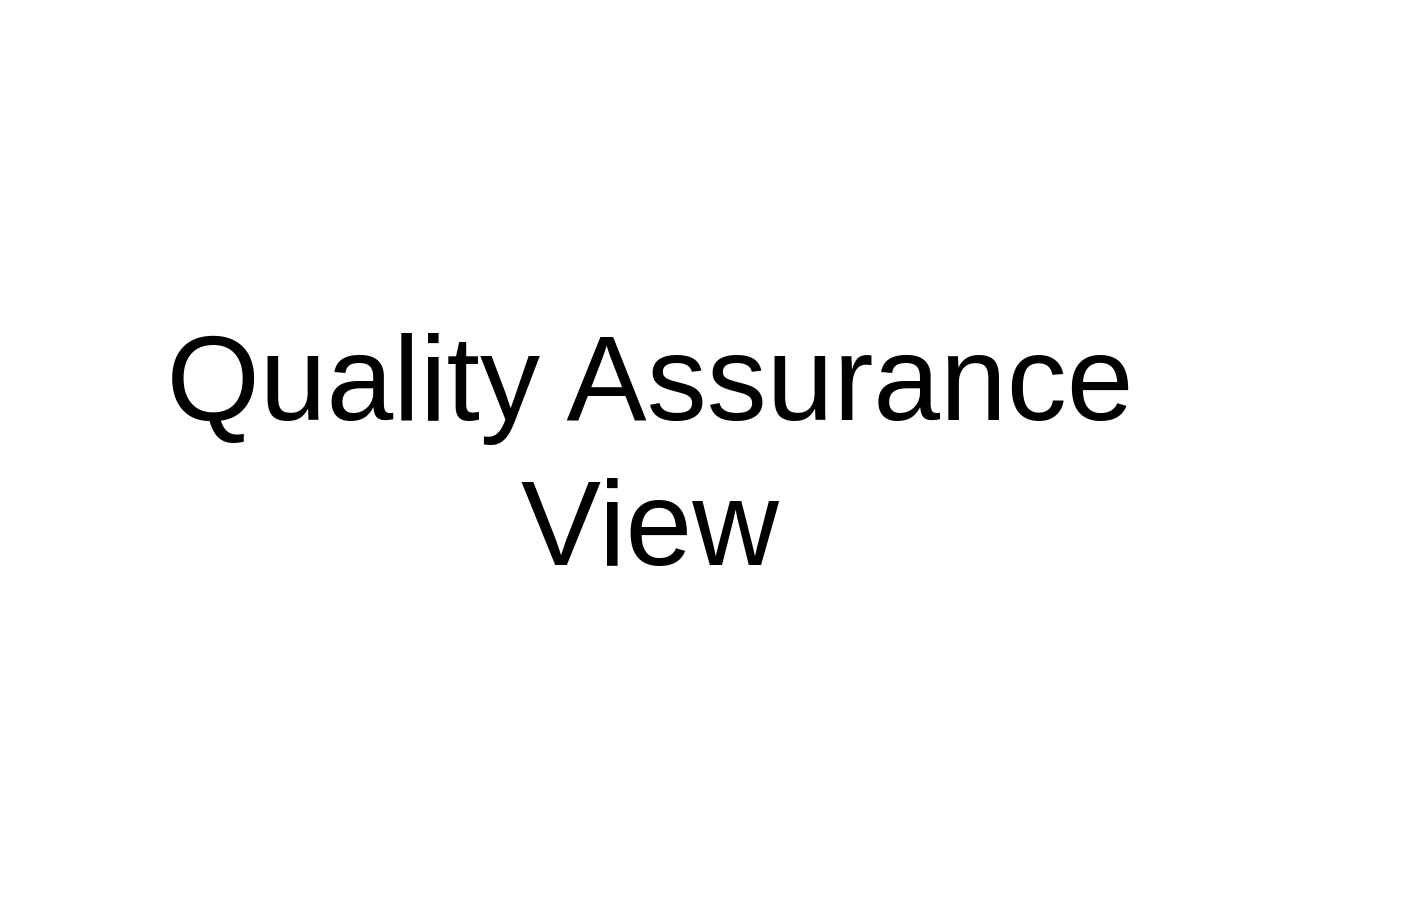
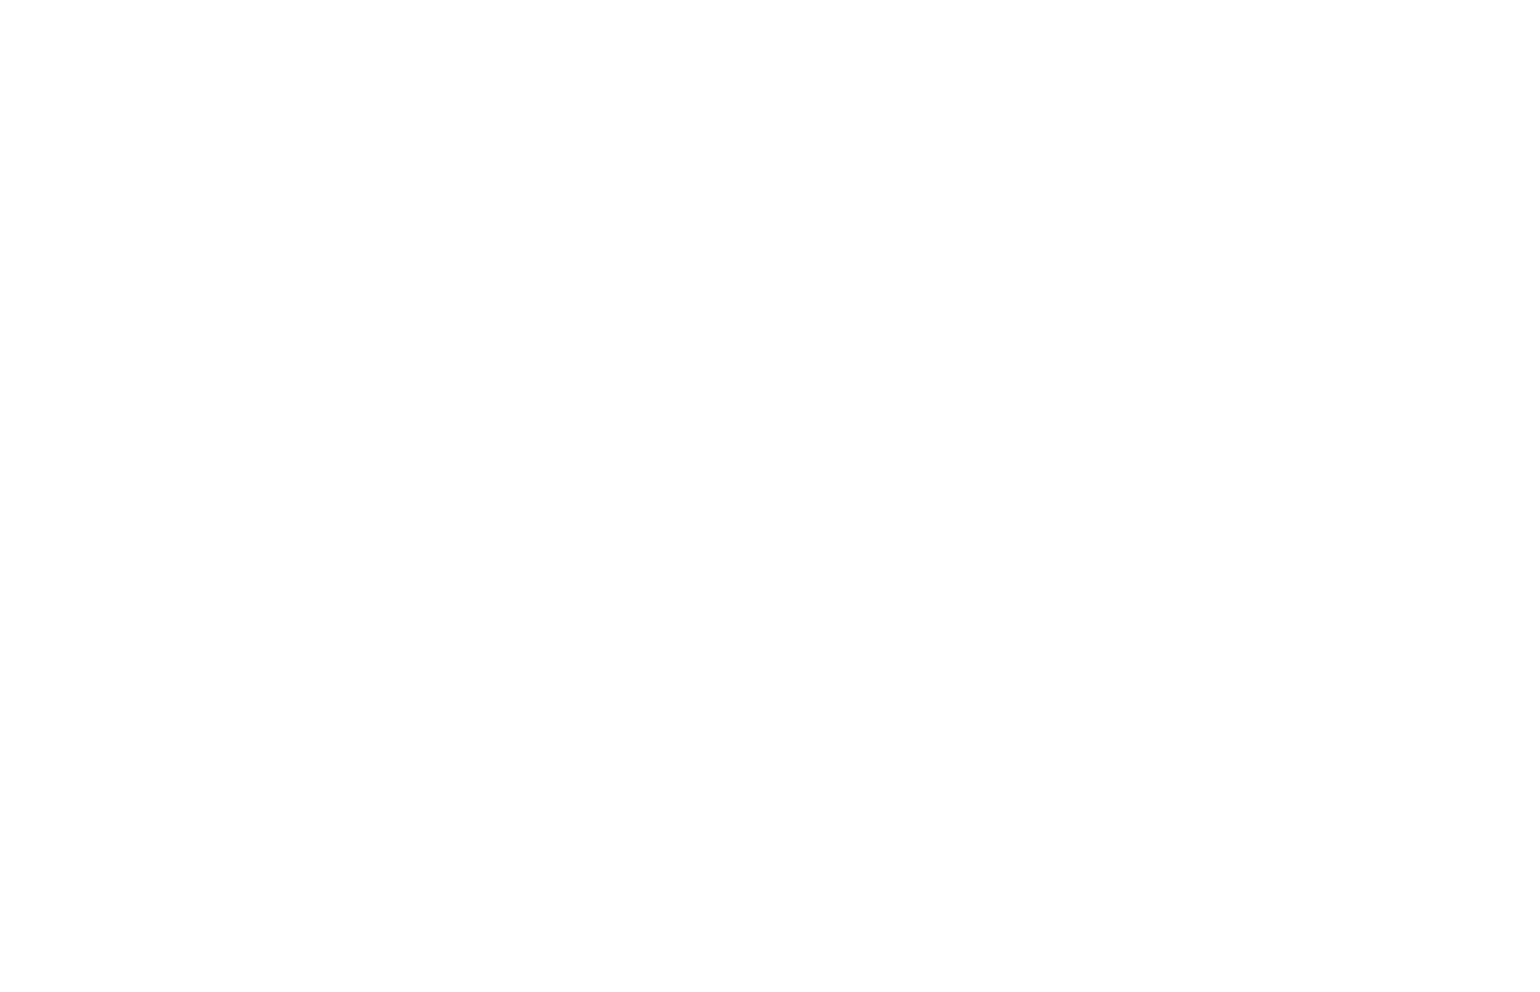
  <mxCell id="0" />
  <mxCell id="1" value="Title" parent="0" />
- <mxCell id="2" value="Quality Assurance View" style="text;html=1;strokeColor=none;fillColor=none;align=center;verticalAlign=middle;whiteSpace=wrap;rounded=0;fontSize=48;opacity=30;" parent="1" vertex="1"><mxGeometry x="20" y="20" width="480" height="320" as="geometry" /></mxCell>
  <mxCell id="3" value="About" parent="0" />
  <mxCell id="4" value="" style="shape=image;html=1;verticalAlign=top;verticalLabelPosition=bottom;labelBackgroundColor=#ffffff;imageAspect=0;aspect=fixed;image=https://cdn1.iconfinder.com/data/icons/hawcons/32/699014-icon-28-information-128.png;shadow=0;dashed=0;fontFamily=Helvetica;fontSize=12;fontColor=#000000;align=center;strokeColor=#000000;fillColor=#505050;dashPattern=1 1;" parent="3" vertex="1"><mxGeometry x="520" y="200" width="20" height="20" as="geometry" /></mxCell>
